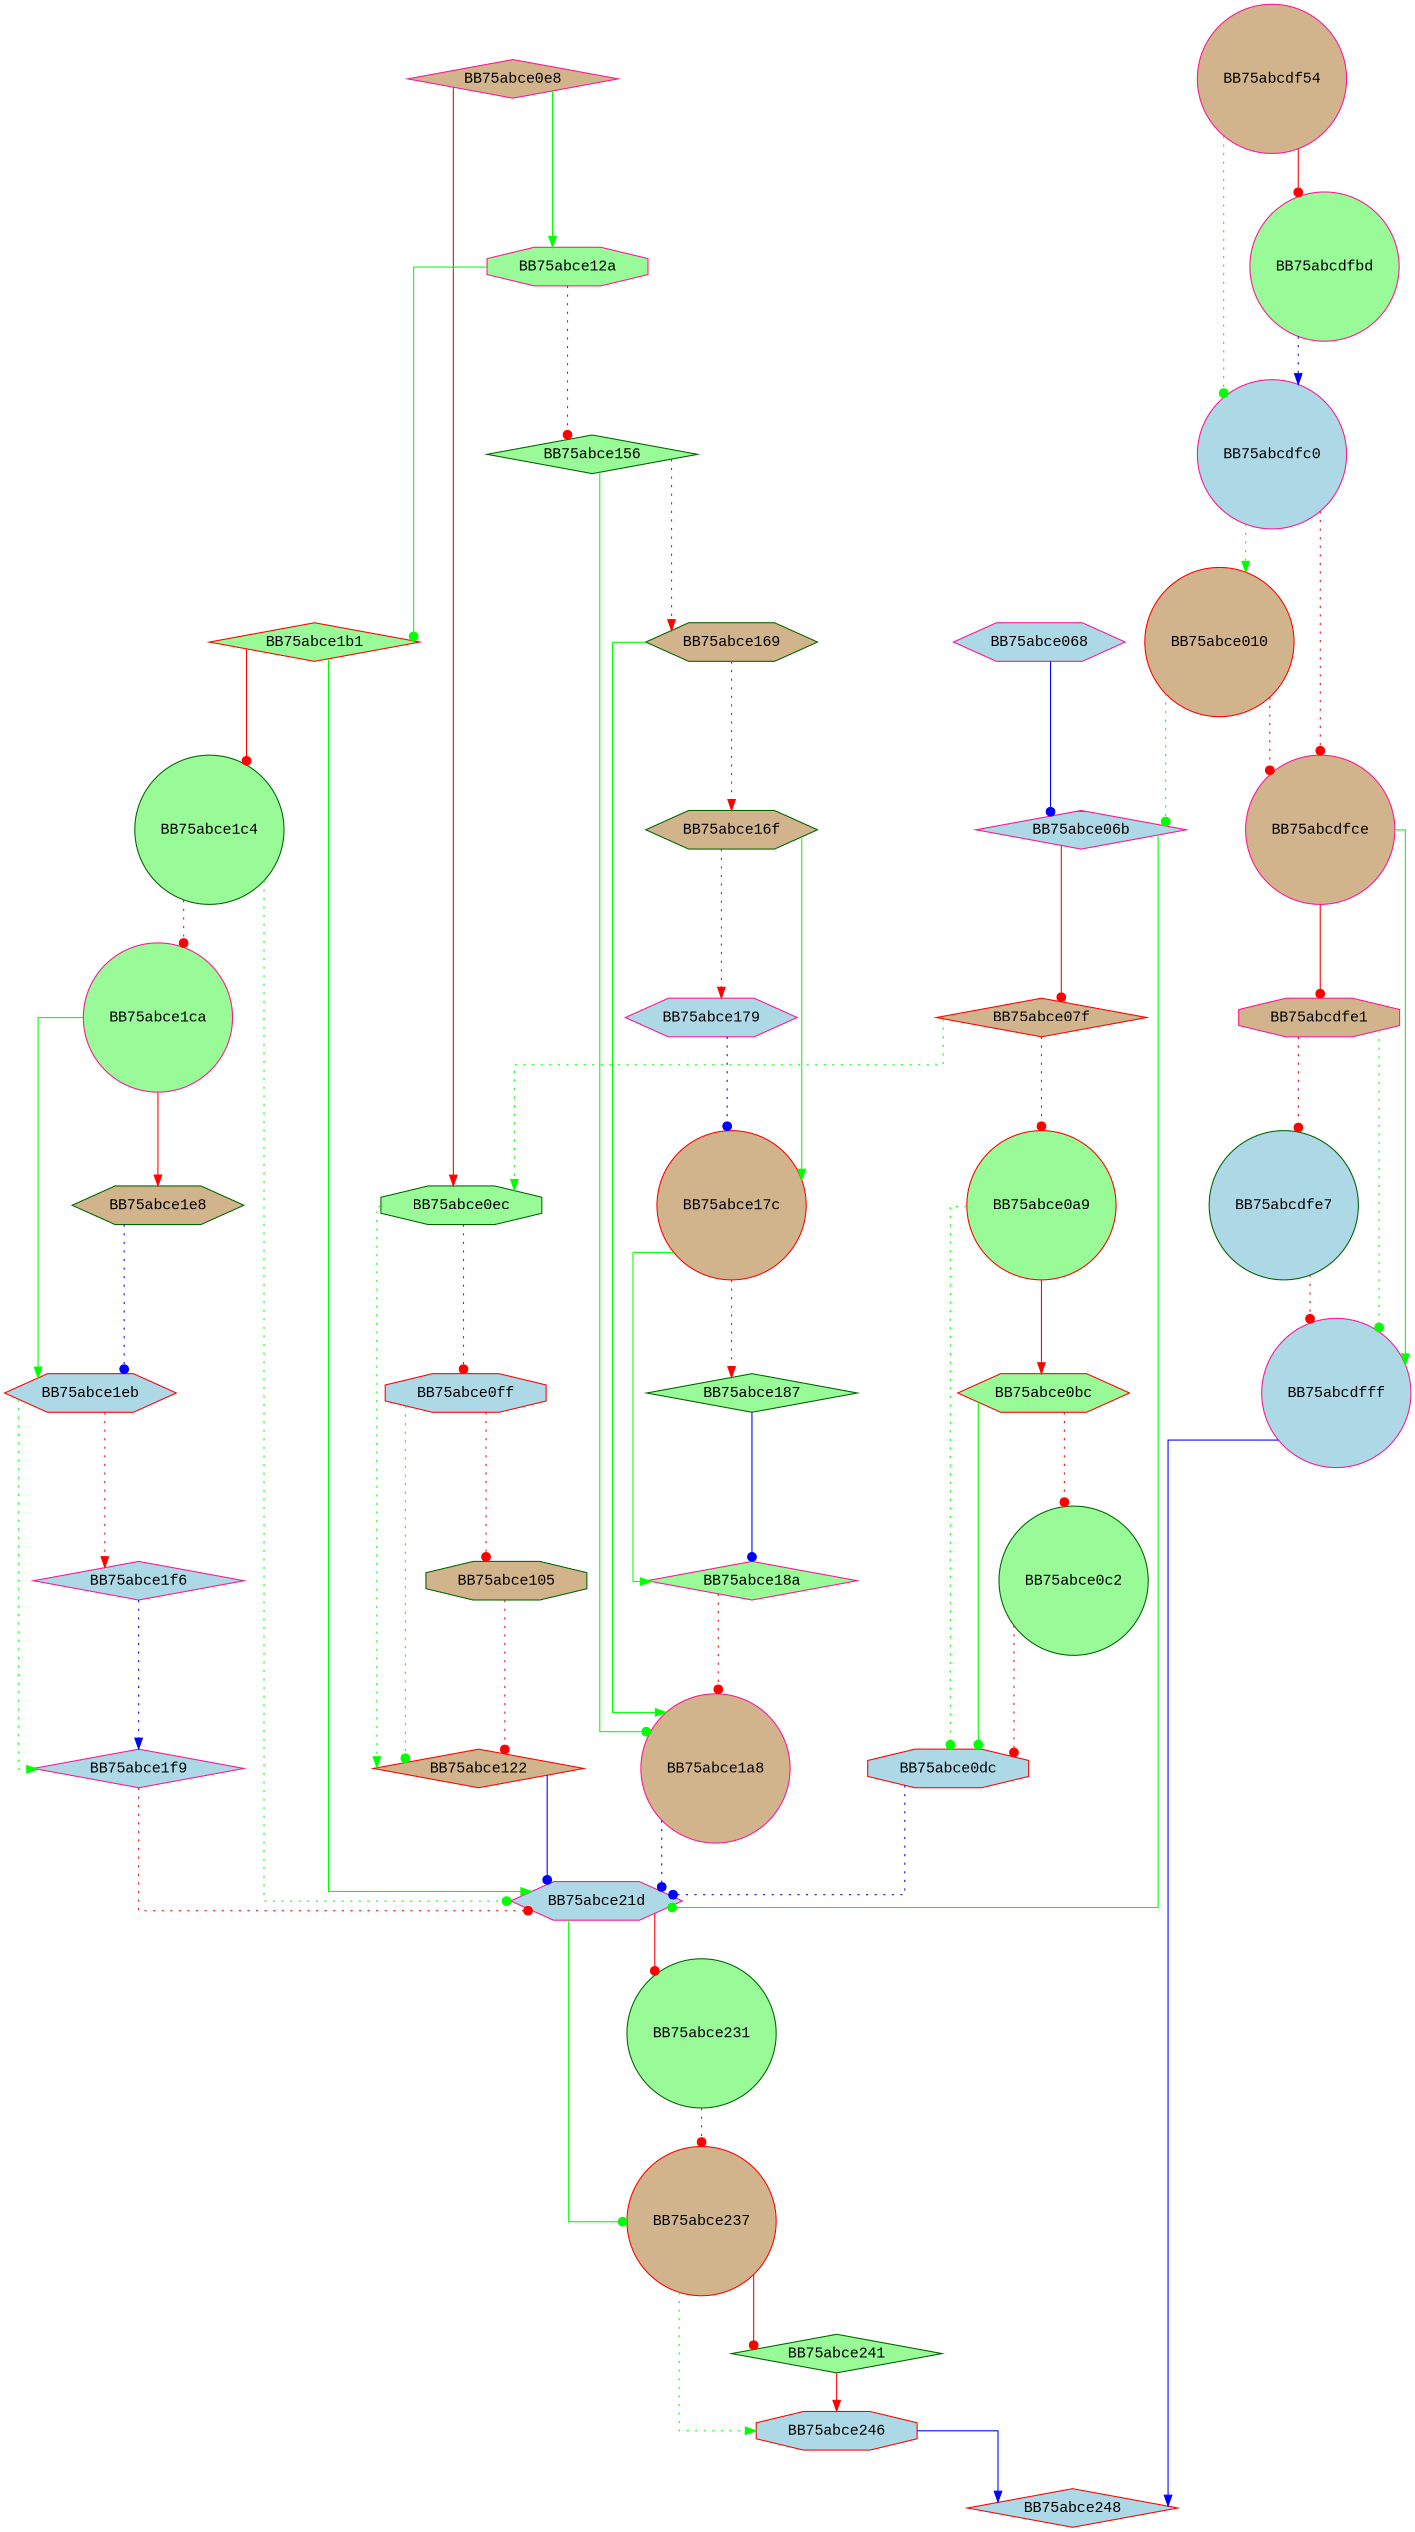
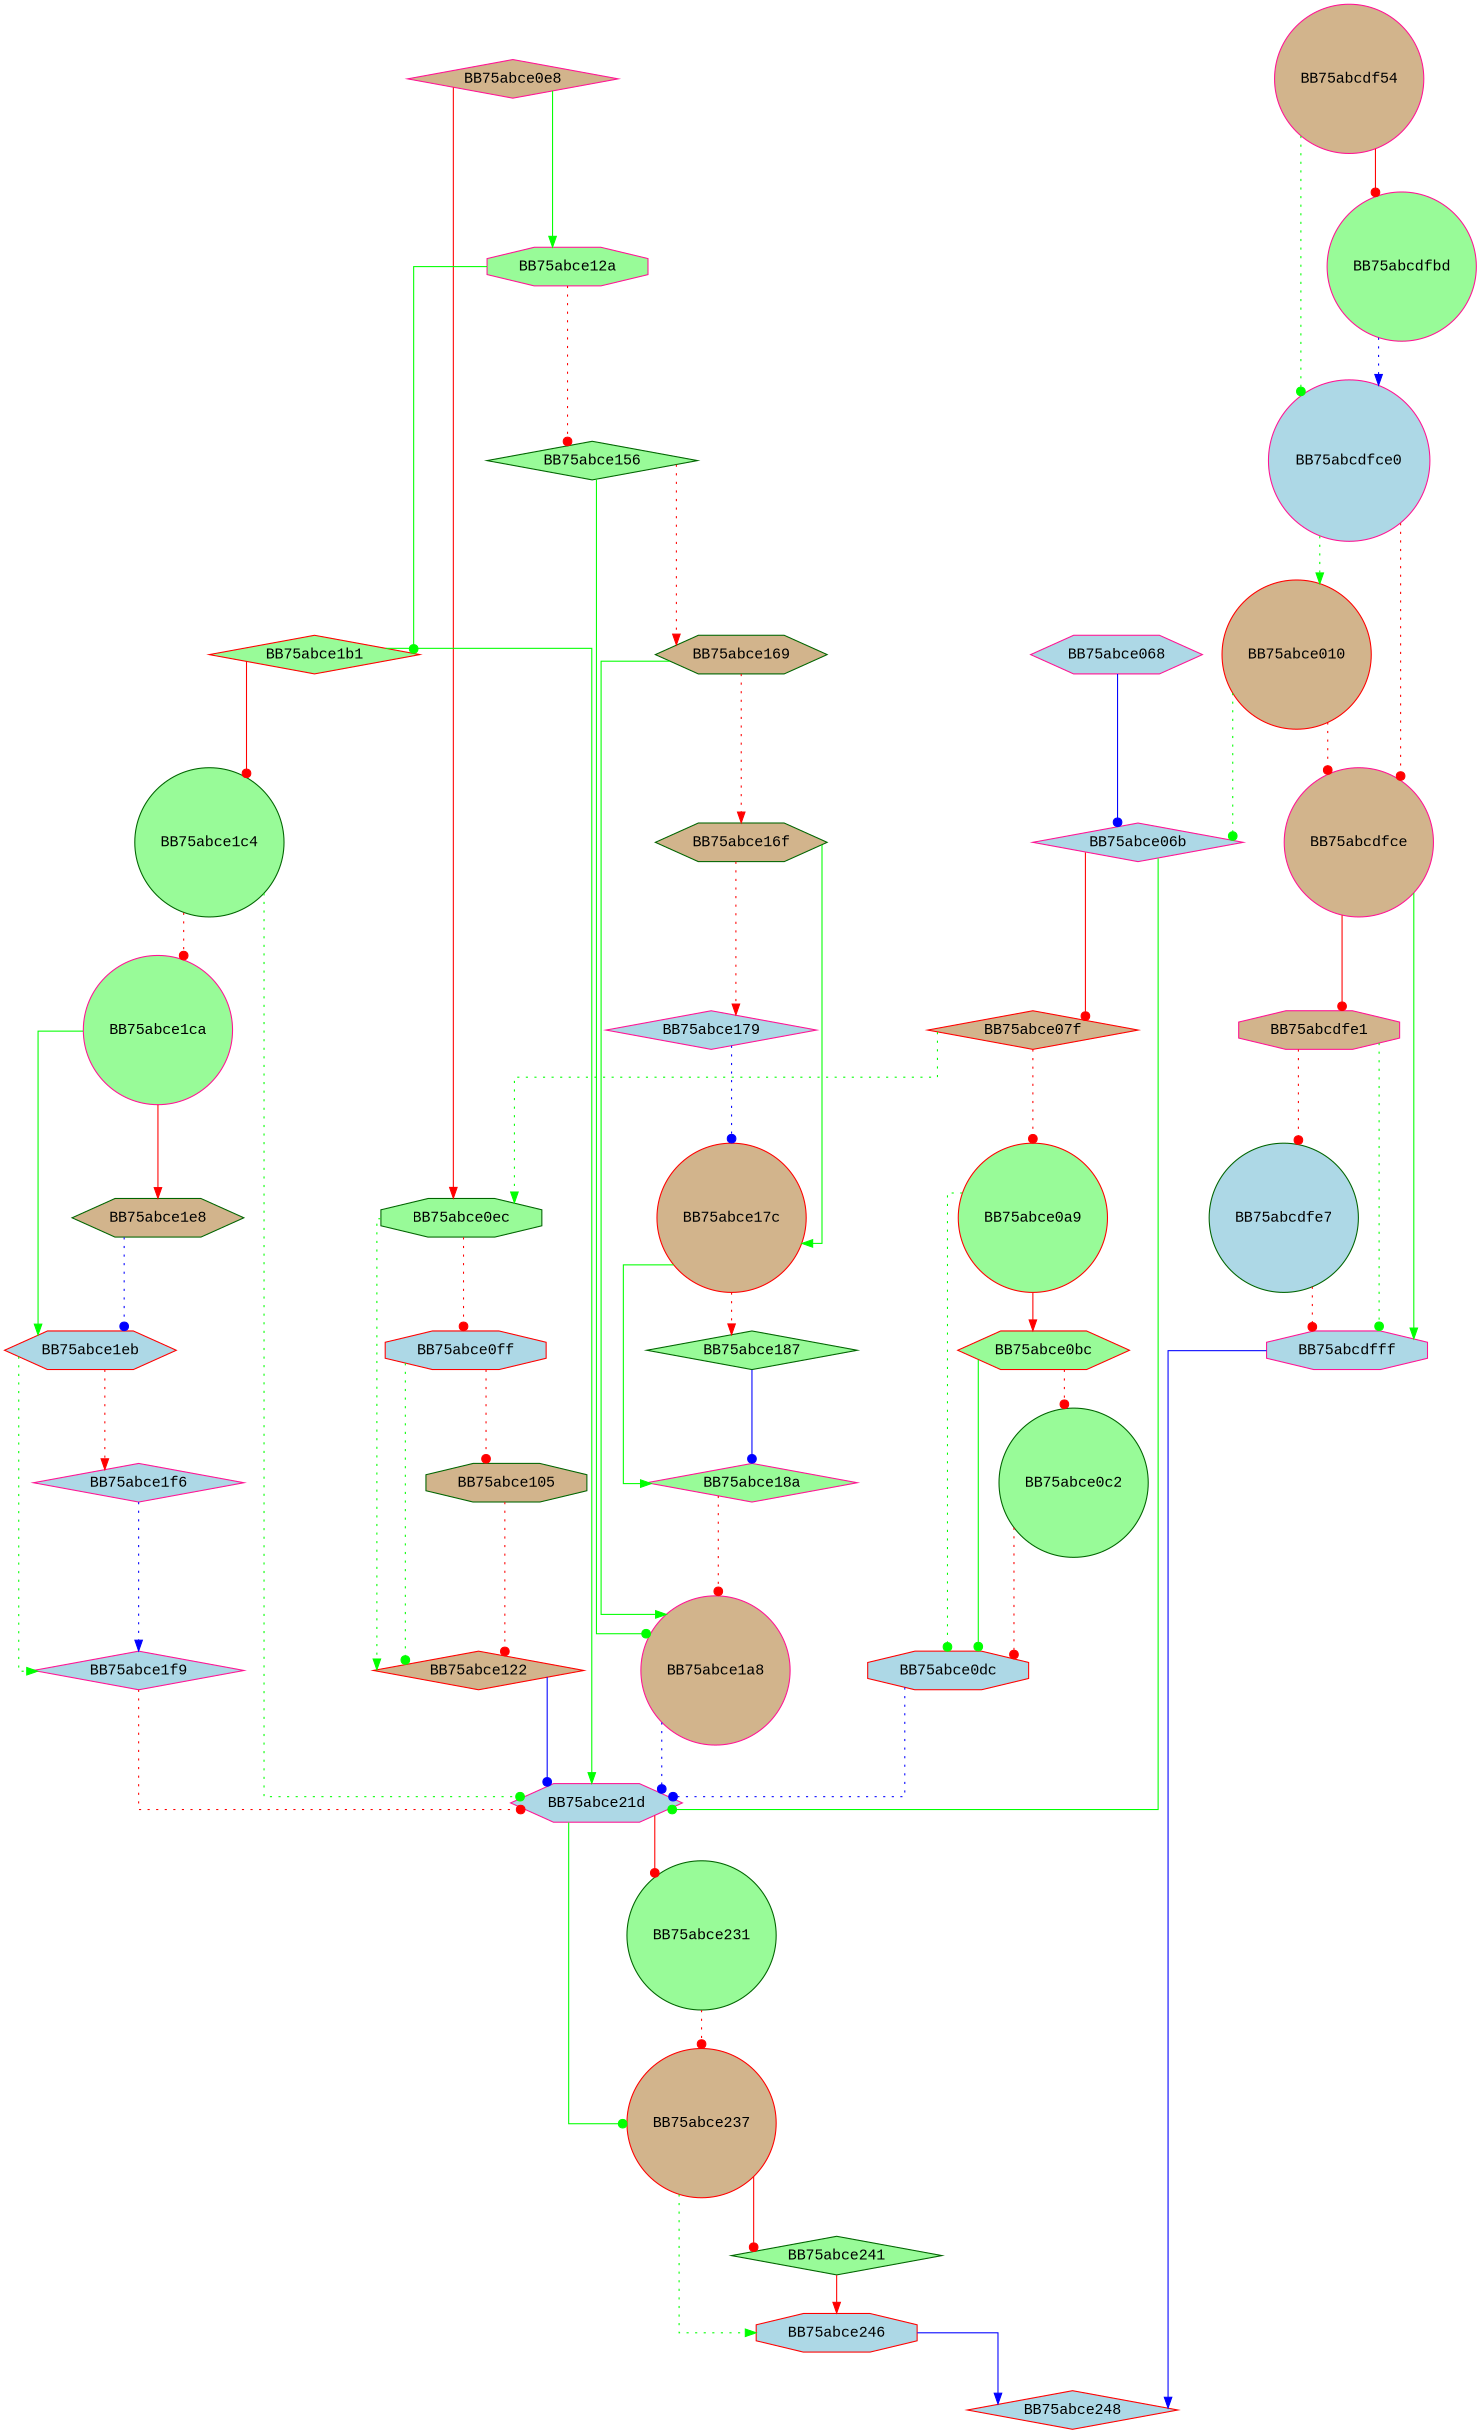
  digraph {
    fontname="Liberation Mono"
    splines=ortho
    node [color=deeppink fillcolor=lightblue fontname="Liberation Mono" shape=circle style=filled]
    edge [arrowhead=dot color=red fontname="Liberation Mono" style=dotted]
-   BB75abcdfc0
+   BB75abcdfc0 [label=BB75abcdfce0]
    BB75abcdf54 [fillcolor=tan]
    BB75abcdfbd [fillcolor=palegreen]
    BB75abce010 [color=red fillcolor=tan]
    BB75abcdfce [fillcolor=tan]
    BB75abce06b [shape=diamond]
-   BB75abcdfff
+   BB75abcdfff [shape=octagon]
    BB75abcdfe1 [fillcolor=tan shape=octagon]
    BB75abce21d [shape=hexagon]
    BB75abce07f [color=red fillcolor=tan shape=diamond]
    BB75abce068 [shape=hexagon]
    BB75abce248 [color=red shape=diamond]
    BB75abcdfe7 [color=darkgreen]
    BB75abce237 [color=red fillcolor=tan]
    BB75abce231 [color=darkgreen fillcolor=palegreen]
    BB75abce0a9 [color=red fillcolor=palegreen]
    BB75abce0ec [color=darkgreen fillcolor=palegreen shape=octagon]
    BB75abce246 [color=red shape=octagon]
    BB75abce241 [color=darkgreen fillcolor=palegreen shape=diamond]
    BB75abce0e8 [fillcolor=tan shape=diamond]
    BB75abce12a [fillcolor=palegreen shape=octagon]
    BB75abce0dc [color=red shape=octagon]
    BB75abce0bc [color=red fillcolor=palegreen shape=hexagon]
    BB75abce1b1 [color=red fillcolor=palegreen shape=diamond]
    BB75abce156 [color=darkgreen fillcolor=palegreen shape=diamond]
    BB75abce122 [color=red fillcolor=tan shape=diamond]
    BB75abce0ff [color=red shape=octagon]
    BB75abce0c2 [color=darkgreen fillcolor=palegreen]
    BB75abce1c4 [color=darkgreen fillcolor=palegreen]
    BB75abce1a8 [fillcolor=tan]
    BB75abce169 [color=darkgreen fillcolor=tan shape=hexagon]
    BB75abce105 [color=darkgreen fillcolor=tan shape=octagon]
    BB75abce1ca [fillcolor=palegreen]
    BB75abce16f [color=darkgreen fillcolor=tan shape=hexagon]
    BB75abce17c [color=red fillcolor=tan]
-   BB75abce179 [shape=hexagon]
+   BB75abce179 [shape=diamond]
    BB75abce18a [fillcolor=palegreen shape=diamond]
    BB75abce187 [color=darkgreen fillcolor=palegreen shape=diamond]
    BB75abce1eb [color=red shape=hexagon]
    BB75abce1e8 [color=darkgreen fillcolor=tan shape=hexagon]
    BB75abce1f9 [shape=diamond]
    BB75abce1f6 [shape=diamond]
    BB75abcdfc0 -> BB75abce010 [arrowhead=normal color=green]
    BB75abcdfc0 -> BB75abcdfce
    BB75abcdf54 -> BB75abcdfc0 [color=green]
    BB75abcdf54 -> BB75abcdfbd [style=solid]
    BB75abcdfbd -> BB75abcdfc0 [arrowhead=normal color=blue]
    BB75abce010 -> BB75abcdfce
    BB75abce010 -> BB75abce06b [color=green]
    BB75abcdfce -> BB75abcdfff [arrowhead=normal color=green style=solid]
    BB75abcdfce -> BB75abcdfe1 [style=solid]
    BB75abce06b -> BB75abce21d [color=green style=solid]
    BB75abce06b -> BB75abce07f [style=solid]
    BB75abcdfff -> BB75abce248 [arrowhead=normal color=blue style=solid]
    BB75abcdfe1 -> BB75abcdfff [color=green]
    BB75abcdfe1 -> BB75abcdfe7
    BB75abce21d -> BB75abce237 [color=green style=solid]
    BB75abce21d -> BB75abce231 [style=solid]
    BB75abce07f -> BB75abce0a9
    BB75abce07f -> BB75abce0ec [arrowhead=normal color=green]
    BB75abce068 -> BB75abce06b [color=blue style=solid]
    BB75abcdfe7 -> BB75abcdfff
    BB75abce237 -> BB75abce246 [arrowhead=normal color=green]
    BB75abce237 -> BB75abce241 [style=solid]
    BB75abce231 -> BB75abce237
    BB75abce0a9 -> BB75abce0dc [color=green]
    BB75abce0a9 -> BB75abce0bc [arrowhead=normal style=solid]
    BB75abce0ec -> BB75abce122 [arrowhead=normal color=green]
    BB75abce0ec -> BB75abce0ff
    BB75abce246 -> BB75abce248 [arrowhead=normal color=blue style=solid]
    BB75abce241 -> BB75abce246 [arrowhead=normal style=solid]
    BB75abce0e8 -> BB75abce0ec [arrowhead=normal style=solid]
    BB75abce0e8 -> BB75abce12a [arrowhead=normal color=green style=solid]
    BB75abce12a -> BB75abce1b1 [color=green style=solid]
    BB75abce12a -> BB75abce156
    BB75abce0dc -> BB75abce21d [color=blue]
    BB75abce0bc -> BB75abce0dc [color=green style=solid]
    BB75abce0bc -> BB75abce0c2
    BB75abce1b1 -> BB75abce21d [arrowhead=normal color=green style=solid]
    BB75abce1b1 -> BB75abce1c4 [style=solid]
    BB75abce156 -> BB75abce1a8 [color=green style=solid]
    BB75abce156 -> BB75abce169 [arrowhead=normal]
    BB75abce122 -> BB75abce21d [color=blue style=solid]
    BB75abce0ff -> BB75abce122 [color=green]
    BB75abce0ff -> BB75abce105
    BB75abce0c2 -> BB75abce0dc
    BB75abce1c4 -> BB75abce21d [color=green]
    BB75abce1c4 -> BB75abce1ca
    BB75abce1a8 -> BB75abce21d [color=blue]
    BB75abce169 -> BB75abce1a8 [arrowhead=normal color=green style=solid]
    BB75abce169 -> BB75abce16f [arrowhead=normal]
    BB75abce105 -> BB75abce122
    BB75abce1ca -> BB75abce1eb [arrowhead=normal color=green style=solid]
    BB75abce1ca -> BB75abce1e8 [arrowhead=normal style=solid]
    BB75abce16f -> BB75abce17c [arrowhead=normal color=green style=solid]
    BB75abce16f -> BB75abce179 [arrowhead=normal]
    BB75abce17c -> BB75abce18a [arrowhead=normal color=green style=solid]
    BB75abce17c -> BB75abce187 [arrowhead=normal]
    BB75abce179 -> BB75abce17c [color=blue]
    BB75abce18a -> BB75abce1a8
    BB75abce187 -> BB75abce18a [color=blue style=solid]
    BB75abce1eb -> BB75abce1f9 [arrowhead=normal color=green]
    BB75abce1eb -> BB75abce1f6 [arrowhead=normal]
    BB75abce1e8 -> BB75abce1eb [color=blue]
    BB75abce1f9 -> BB75abce21d
    BB75abce1f6 -> BB75abce1f9 [arrowhead=normal color=blue]
  }
